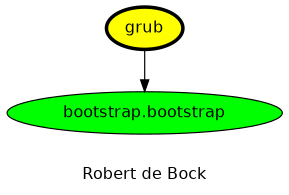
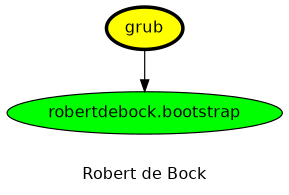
  digraph {
    label="Robert de Bock"
    fontname="DejaVu Sans"
    node [style=filled fontname="DejaVu Sans"]
    grub [fillcolor=yellow penwidth=3]
-   "robertdebock.bootstrap" [fillcolor=green label="bootstrap.bootstrap"]
+   "robertdebock.bootstrap" [fillcolor=green]
    grub -> "robertdebock.bootstrap" [fontname="DejaVu Sans"]
  }
